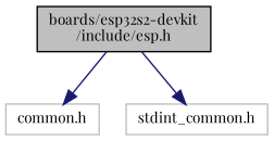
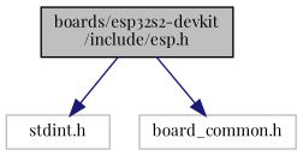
  digraph {
    fontname="Playfair Display"
    node [color=grey75 fillcolor=white fontname="Playfair Display" fontsize=10 shape=record style=filled]
    edge [color=midnightblue fontname="Playfair Display" fontsize=10 labelfontname=Helvetica labelfontsize=10 style=solid]
    n1 [color=black fillcolor=grey75 fontcolor=black height=0.2 label="boards/esp32s2-devkit\l/include/esp.h" width=0.4]
-   n2 [height=0.2 label="common.h" width=0.4]
-   n3 [height=0.2 label="stdint_common.h" width=0.4]
+   n2 [height=0.2 label="stdint.h" width=0.4]
+   n3 [height=0.2 label="board_common.h" width=0.4]
    n1 -> n2
    n1 -> n3
  }
